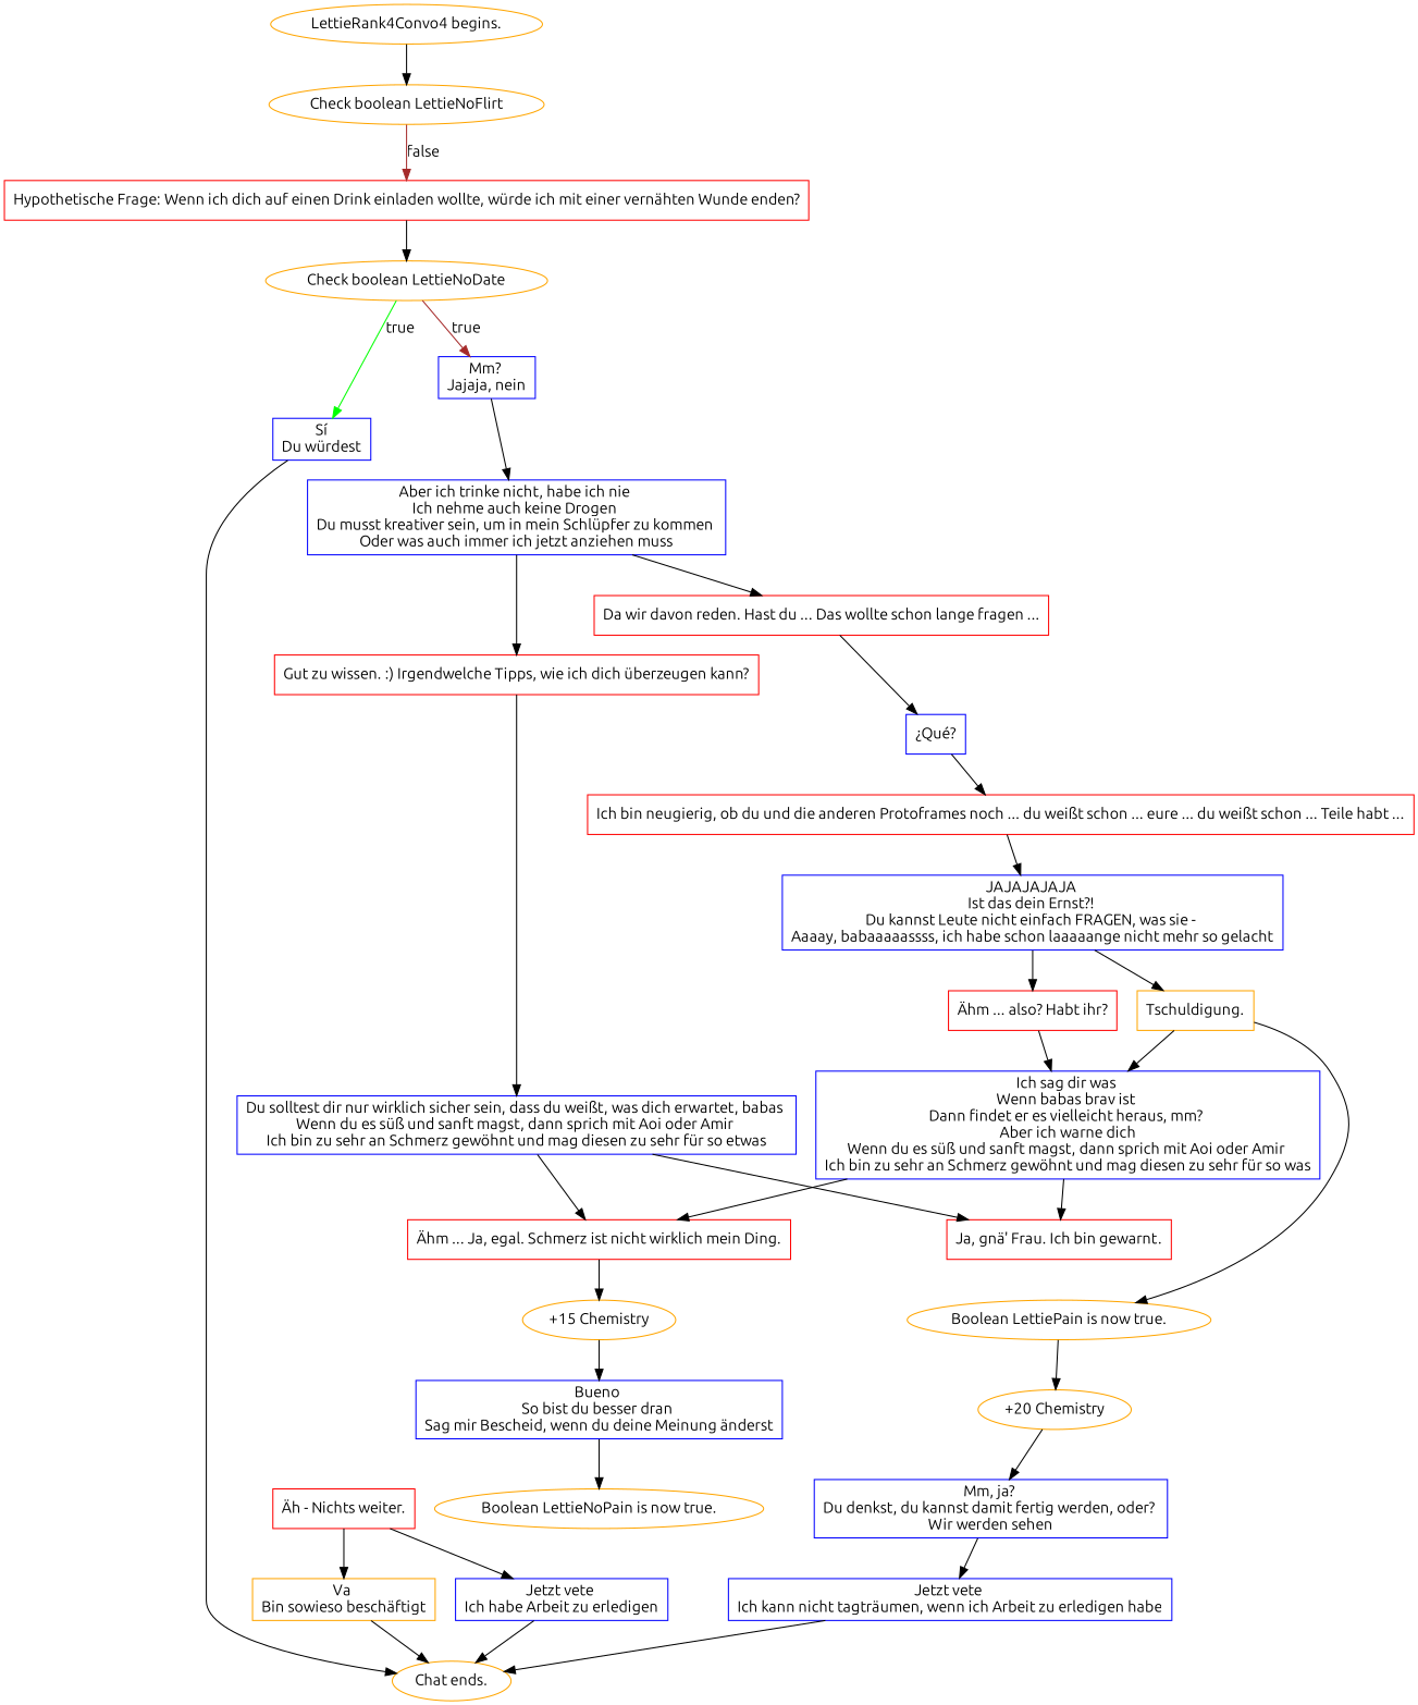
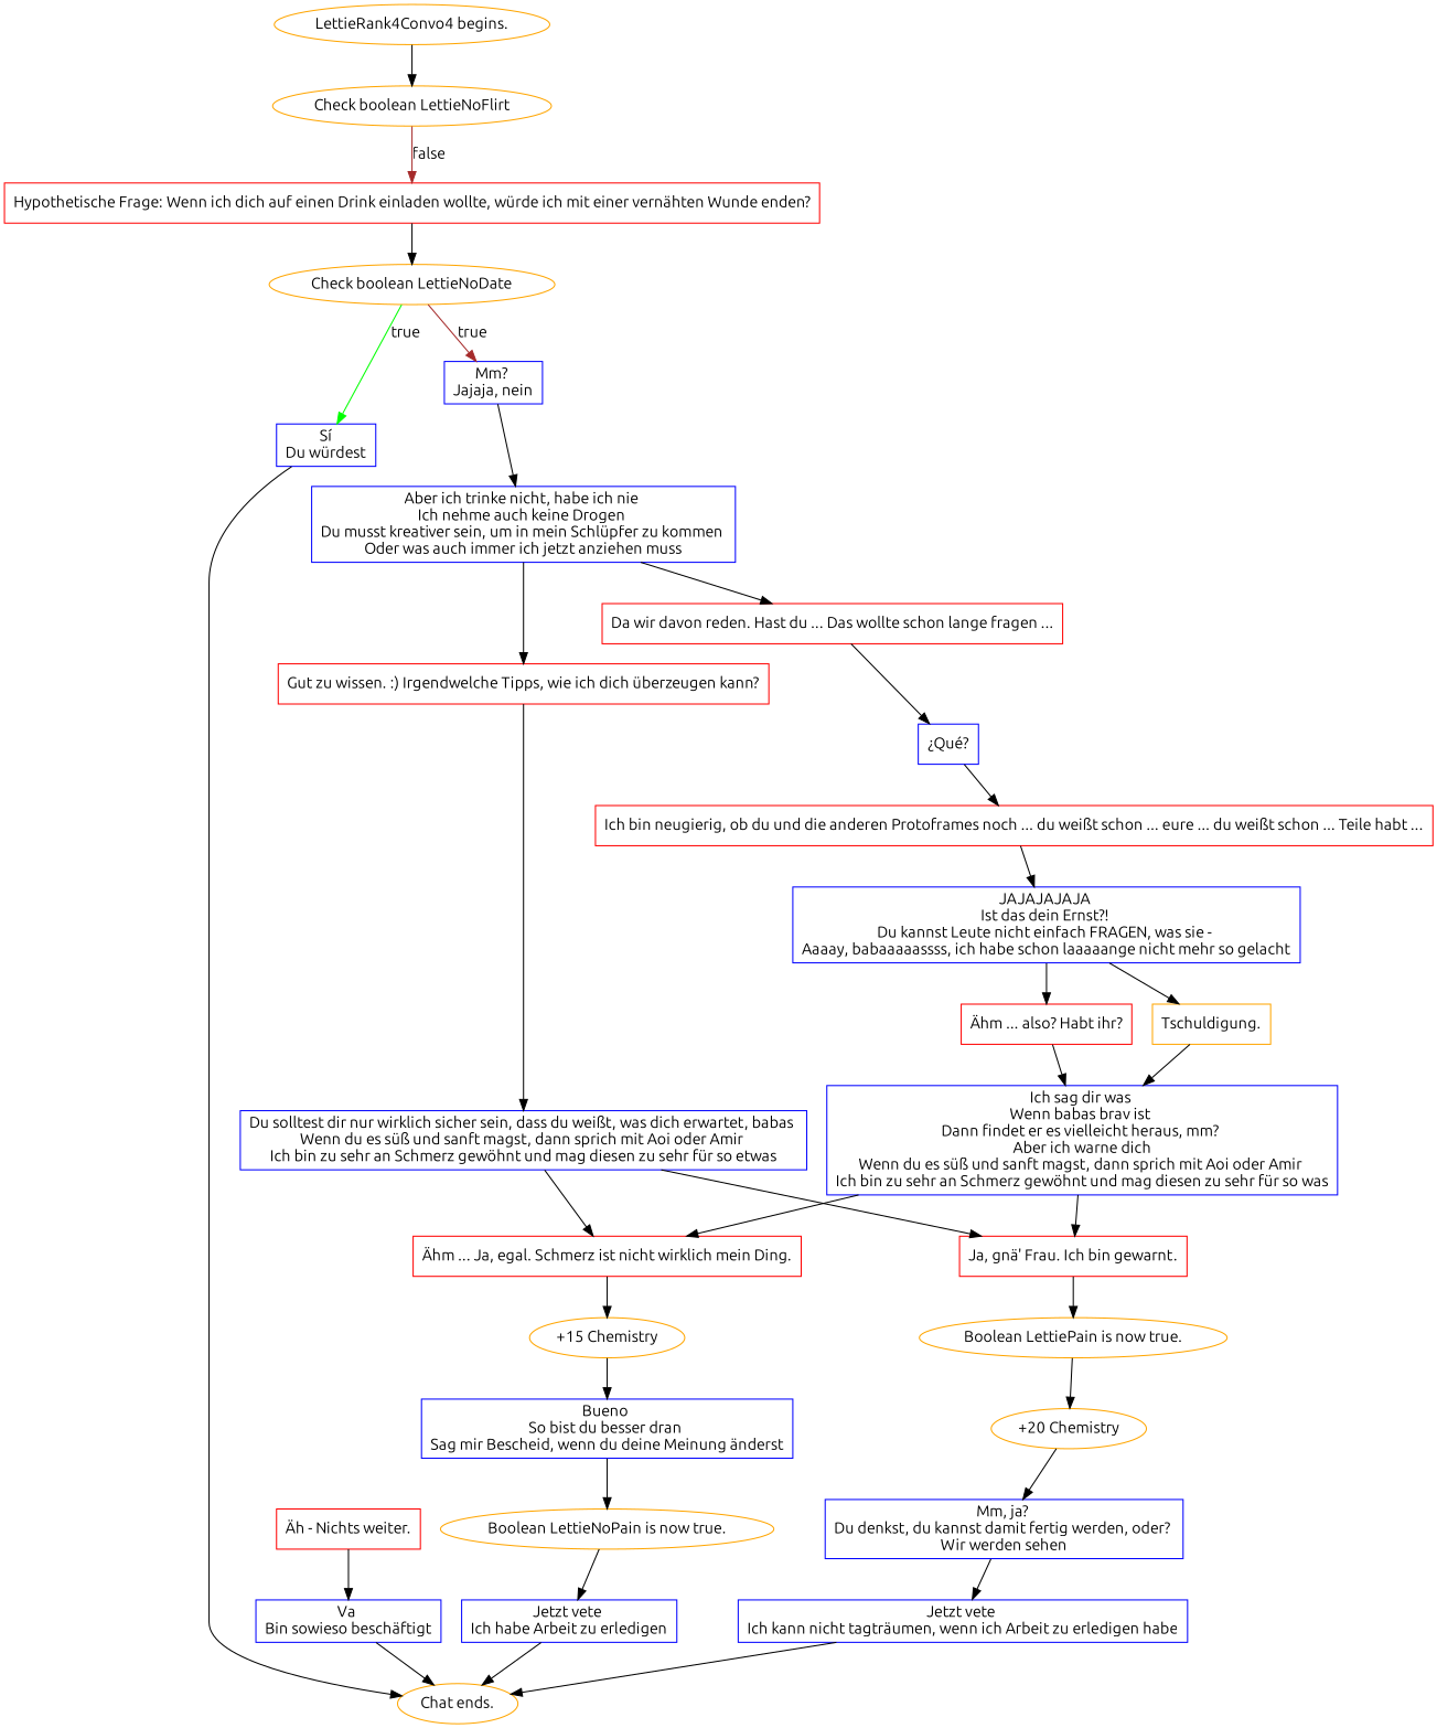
  digraph {
    fontname=Ubuntu
    node [color=blue fontname=Ubuntu shape=box]
    edge [fontname=Ubuntu]
    "LettieRank4Convo4 begins." [color=orange shape=""]
    n2 [color=orange label="Check boolean LettieNoFlirt" shape=""]
    n3 [color=red label="Hypothetische Frage: Wenn ich dich auf einen Drink einladen wollte, würde ich mit einer vernähten Wunde enden?"]
    "Chat ends." [color=orange shape=""]
    n5 [color=orange label="Check boolean LettieNoDate" shape=""]
    n6 [label="Sí\nDu würdest"]
    n7 [label="Mm? \nJajaja, nein"]
    n8 [label="Aber ich trinke nicht, habe ich nie \nIch nehme auch keine Drogen \nDu musst kreativer sein, um in mein Schlüpfer zu kommen \nOder was auch immer ich jetzt anziehen muss"]
    n9 [color=red label="Gut zu wissen. :) Irgendwelche Tipps, wie ich dich überzeugen kann?"]
    n10 [color=red label="Da wir davon reden. Hast du ... Das wollte schon lange fragen ..."]
    n11 [label="Du solltest dir nur wirklich sicher sein, dass du weißt, was dich erwartet, babas \nWenn du es süß und sanft magst, dann sprich mit Aoi oder Amir \nIch bin zu sehr an Schmerz gewöhnt und mag diesen zu sehr für so etwas"]
    n12 [label="¿Qué?"]
    n13 [color=red label="Ja, gnä' Frau. Ich bin gewarnt."]
    n14 [color=red label="Ähm ... Ja, egal. Schmerz ist nicht wirklich mein Ding."]
    n15 [color=red label="Ich bin neugierig, ob du und die anderen Protoframes noch ... du weißt schon ... eure ... du weißt schon ... Teile habt ..."]
    n16 [color=orange label="Boolean LettiePain is now true." shape=""]
    n17 [color=orange label="+15 Chemistry" shape=""]
    n18 [label="JAJAJAJAJA \nIst das dein Ernst?! \nDu kannst Leute nicht einfach FRAGEN, was sie - \nAaaay, babaaaaassss, ich habe schon laaaaange nicht mehr so gelacht"]
    n19 [color=red label="Äh - Nichts weiter."]
-   n20 [color=orange label="Va \nBin sowieso beschäftigt"]
+   n20 [label="Va \nBin sowieso beschäftigt"]
    n21 [color=orange label="+20 Chemistry" shape=""]
    n22 [label="Bueno \nSo bist du besser dran \nSag mir Bescheid, wenn du deine Meinung änderst"]
    n23 [color=orange label="Tschuldigung."]
    n24 [color=red label="Ähm ... also? Habt ihr?"]
    n25 [label="Mm, ja? \nDu denkst, du kannst damit fertig werden, oder? \nWir werden sehen"]
    n26 [color=orange label="Boolean LettieNoPain is now true." shape=""]
    n27 [label="Ich sag dir was \nWenn babas brav ist \nDann findet er es vielleicht heraus, mm? \nAber ich warne dich\nWenn du es süß und sanft magst, dann sprich mit Aoi oder Amir \nIch bin zu sehr an Schmerz gewöhnt und mag diesen zu sehr für so was"]
    n28 [label="Jetzt vete \nIch kann nicht tagträumen, wenn ich Arbeit zu erledigen habe"]
    n29 [label="Jetzt vete \nIch habe Arbeit zu erledigen"]
    "LettieRank4Convo4 begins." -> n2
    n2 -> n3 [color=brown label=false]
    n3 -> n5
    n5 -> n6 [color=green label=true]
    n5 -> n7 [color=brown label=true]
    n6 -> "Chat ends."
    n7 -> n8
    n8 -> n9
    n8 -> n10
    n9 -> n11
    n10 -> n12
    n11 -> n13
    n11 -> n14
    n12 -> n15
-   n23 -> n16
+   n13 -> n16
    n14 -> n17
    n15 -> n18
    n16 -> n21
    n17 -> n22
    n18 -> n23
    n18 -> n24
    n19 -> n20
    n20 -> "Chat ends."
    n21 -> n25
    n22 -> n26
    n23 -> n27
    n24 -> n27
    n25 -> n28
-   n19 -> n29
+   n26 -> n29
    n27 -> n13
    n27 -> n14
    n28 -> "Chat ends."
    n29 -> "Chat ends."
  }
